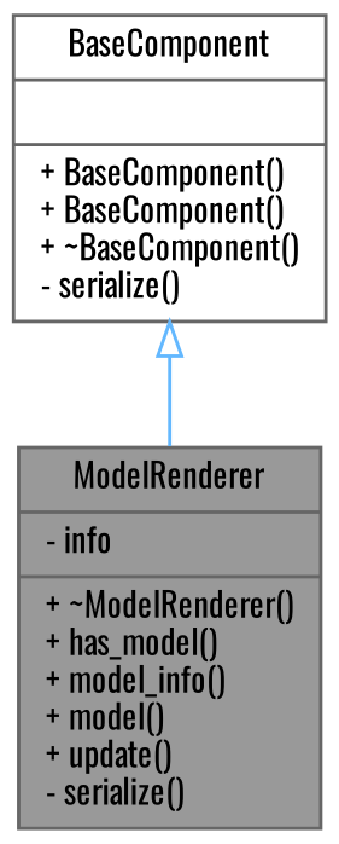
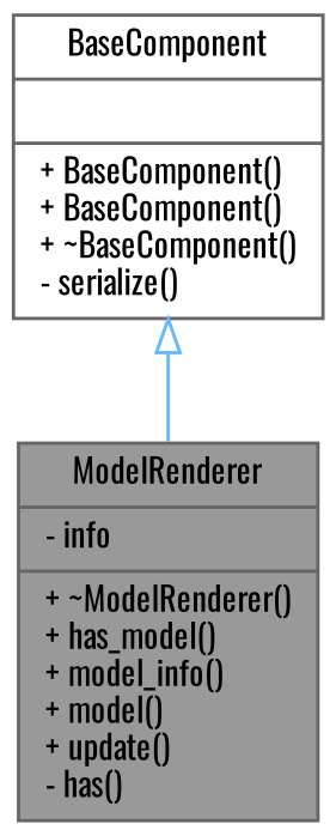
  digraph {
    fontname=Oswald
    node [color=gray40 fontname=Oswald fontsize=10 shape=record style=filled]
-   n1 [fillcolor=grey60 fontcolor=black height=0.2 label="{ModelRenderer\n|- info\l|+ ~ModelRenderer()\l+ has_model()\l+ model_info()\l+ model()\l+ update()\l- serialize()\l}" width=0.4]
+   n1 [fillcolor=grey60 fontcolor=black height=0.2 label="{ModelRenderer\n|- info\l|+ ~ModelRenderer()\l+ has_model()\l+ model_info()\l+ model()\l+ update()\l- has()\l}" width=0.4]
    n2 [fillcolor=white height=0.2 label="{BaseComponent\n||+ BaseComponent()\l+ BaseComponent()\l+ ~BaseComponent()\l- serialize()\l}" width=0.4]
    n2 -> n1 [arrowtail=onormal color=steelblue1 dir=back fontname=Oswald fontsize=10 labelfontname=Helvetica labelfontsize=10 style=solid]
  }
